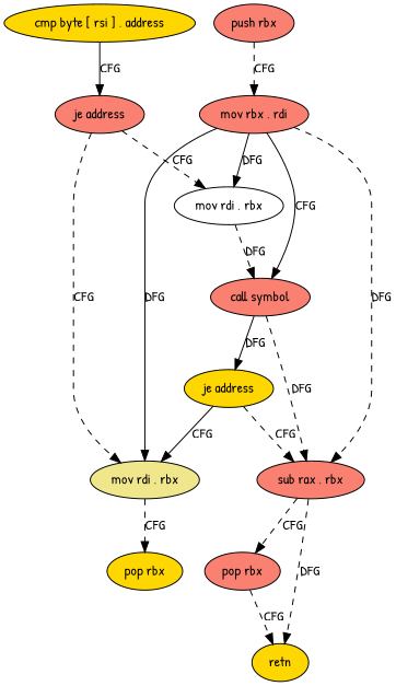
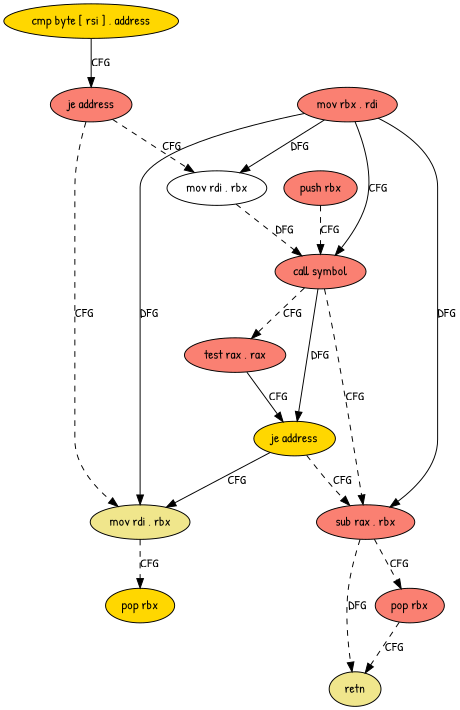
  digraph {
    fontname="Patrick Hand"
    node [fillcolor=salmon fontname="Patrick Hand" style=filled]
    edge [fontname="Patrick Hand" style=dashed]
    n1 [label="push rbx"]
    n2 [label="mov rbx , rdi"]
    n3 [fillcolor=khaki label="mov rdi , rbx"]
    n4 [fillcolor=white label="mov rdi , rbx"]
    n5 [label="sub rax , rbx"]
    n6 [label="call symbol"]
    n7 [fillcolor=gold label="cmp byte [ rsi ] , address"]
    n8 [label="je address"]
    n9 [fillcolor=gold label="pop rbx"]
    n10 [label="pop rbx"]
-   n11 [fillcolor=gold label=retn]
+   n11 [fillcolor=khaki label=retn]
+   n12 [label="test rax , rax"]
    n13 [fillcolor=gold label="je address"]
-   n1 -> n2 [label=CFG]
+   n1 -> n6 [label=CFG]
    n2 -> n3 [label=DFG style=solid]
    n2 -> n4 [label=DFG style=solid]
-   n2 -> n5 [label=DFG]
+   n2 -> n5 [label=DFG style=solid]
    n2 -> n6 [label=CFG style=solid]
    n3 -> n9 [label=CFG]
    n4 -> n6 [label=DFG]
    n5 -> n10 [label=CFG]
    n5 -> n11 [label=DFG]
-   n6 -> n5 [label=DFG]
+   n6 -> n5 [label=CFG]
+   n6 -> n12 [label=CFG]
    n6 -> n13 [label=DFG style=solid]
    n7 -> n8 [label=CFG style=solid]
    n8 -> n3 [label=CFG]
    n8 -> n4 [label=CFG]
    n10 -> n11 [label=CFG]
+   n12 -> n13 [label=CFG style=solid]
    n13 -> n3 [label=CFG style=solid]
    n13 -> n5 [label=CFG]
  }
